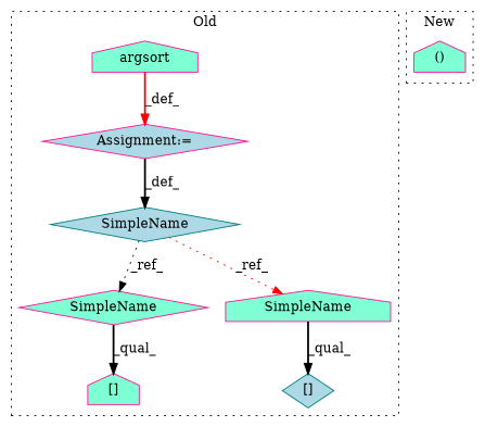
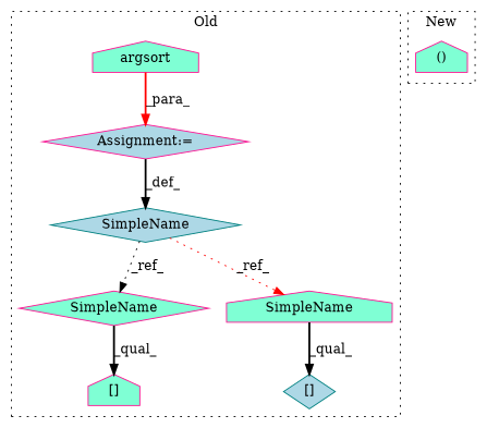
  digraph {
    node [a=42 l=7 shape=house style=filled fillcolor=aquamarine color=deeppink]
    edge [color=black style=bold]
    n1 [a=32 l=9 label=argsort s=2838]
    n2 [a=2 l="8,1" label="[]" s="3235,3244" shape=diamond fillcolor=lightblue color=teal]
    n3 [a=7 l=25 label="Assignment:=" s=2904 shape=diamond fillcolor=lightblue]
    n4 [a=2 l="8,1" label="[]" s="3099,3108"]
    n5 [label=SimpleName s=2897 shape=diamond fillcolor=lightblue color=teal]
    n6 [label=SimpleName s=3099 shape=diamond]
    n7 [label=SimpleName s=3235]
    n8 [a=106 l=32 label="()" s=1270]
    subgraph cluster_1 {
      label=Old
      style=dotted
      n1
      n2
      n3
      n4
      n5
      n6
      n7
    }
    subgraph cluster_2 {
      label=New
      style=dotted
      n8
    }
-   n1 -> n3 [label=_def_ color=red]
+   n1 -> n3 [label=_para_ color=red]
    n3 -> n5 [label=_def_]
    n5 -> n6 [label=_ref_ style=dotted]
    n5 -> n7 [label=_ref_ color=red style=dotted]
    n6 -> n4 [label=_qual_]
    n7 -> n2 [label=_qual_]
  }
